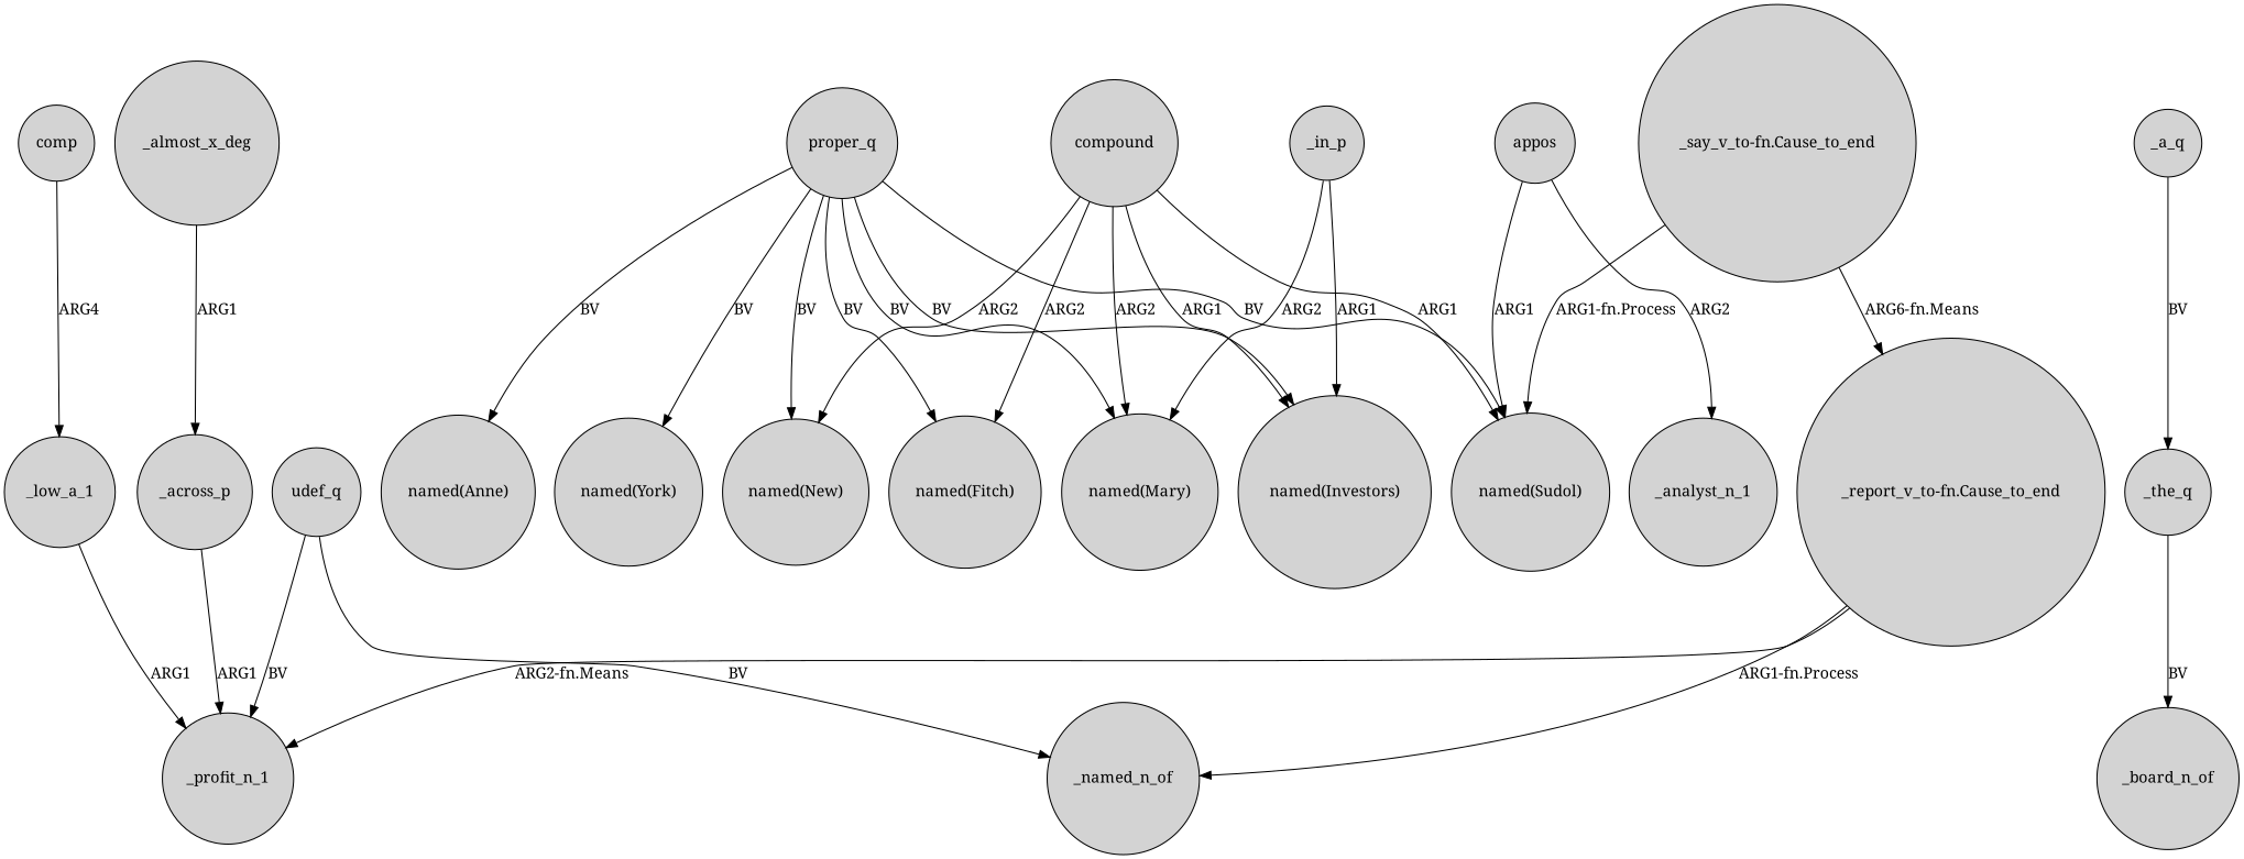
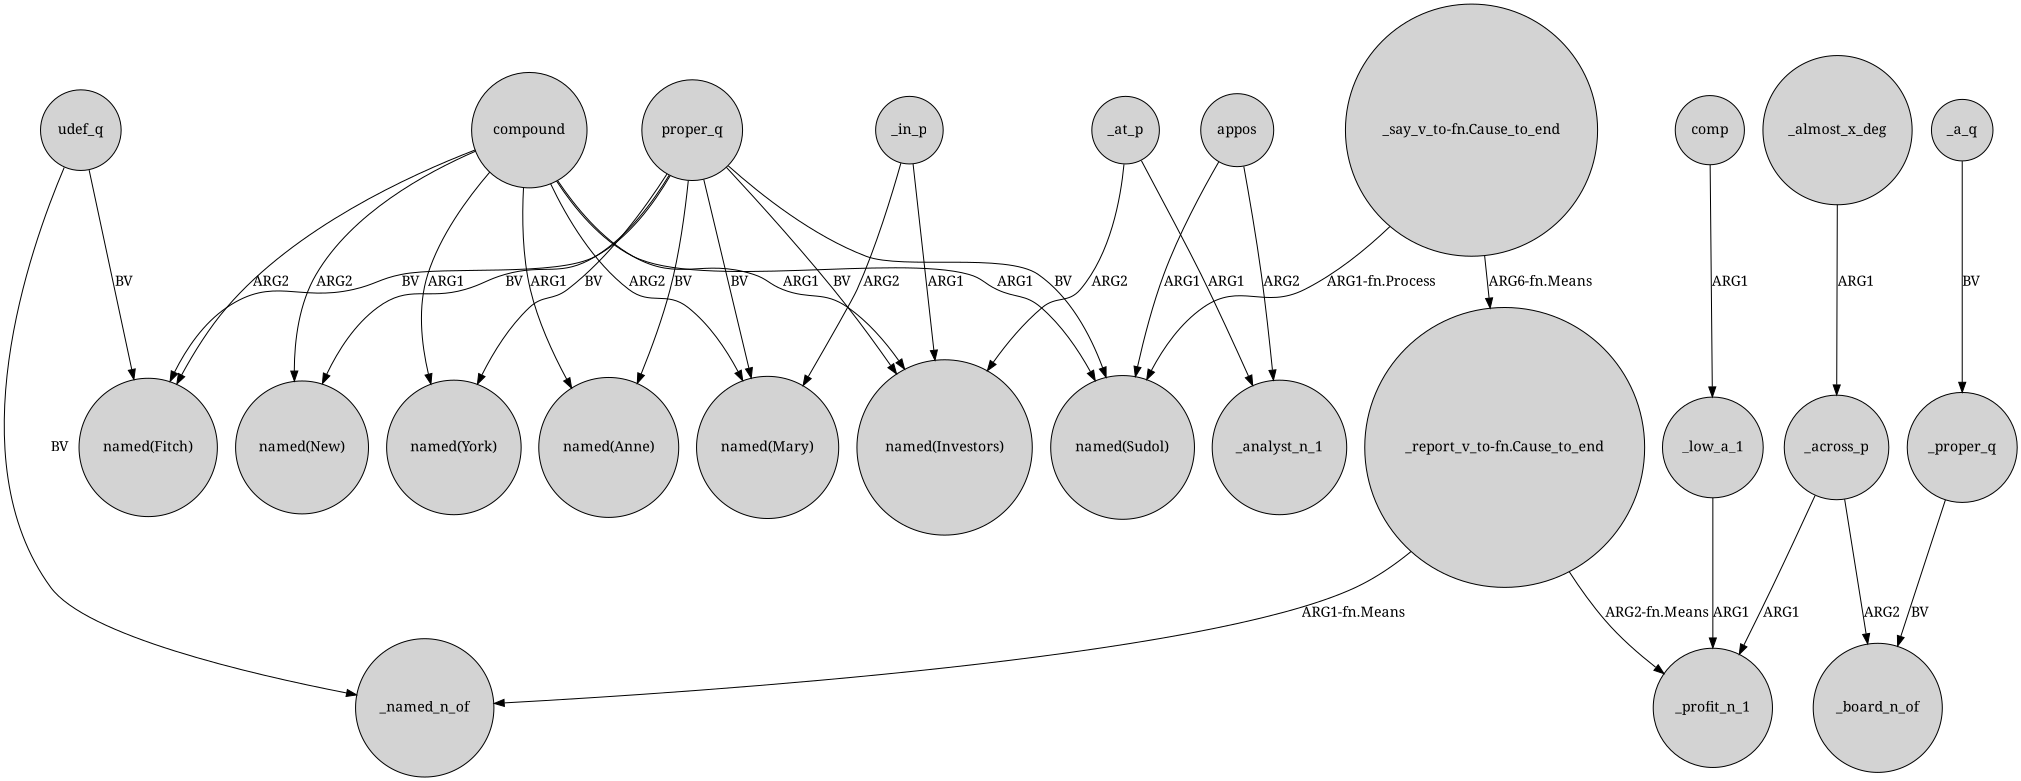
  digraph {
    fontname="Noto Serif"
    node [fontname="Noto Serif" shape=circle style=filled]
    edge [fontname="Noto Serif"]
    _across_p
    _profit_n_1
    _board_n_of
    compound
    "named(Sudol)"
    "named(Anne)"
    "named(New)"
    "named(Mary)"
    "named(Investors)"
    "named(York)"
    "named(Fitch)"
    comp
    _low_a_1
    n14 [label=_named_n_of]
    proper_q
    "_report_v_to-fn.Cause_to_end"
    udef_q
-   _the_q
+   _the_q [label=_proper_q]
    _a_q
+   _at_p
    _analyst_n_1
    appos
    _in_p
    "_say_v_to-fn.Cause_to_end"
    _almost_x_deg
    _across_p -> _profit_n_1 [label=ARG1]
+   _across_p -> _board_n_of [label=ARG2]
    compound -> "named(Sudol)" [label=ARG1]
+   compound -> "named(Anne)" [label=ARG1]
    compound -> "named(New)" [label=ARG2]
    compound -> "named(Mary)" [label=ARG2]
    compound -> "named(Investors)" [label=ARG1]
+   compound -> "named(York)" [label=ARG1]
    compound -> "named(Fitch)" [label=ARG2]
-   comp -> _low_a_1 [label=ARG4]
+   comp -> _low_a_1 [label=ARG1]
    _low_a_1 -> _profit_n_1 [label=ARG1]
    proper_q -> "named(Sudol)" [label=BV]
    proper_q -> "named(Anne)" [label=BV]
    proper_q -> "named(New)" [label=BV]
    proper_q -> "named(Mary)" [label=BV]
    proper_q -> "named(Investors)" [label=BV]
    proper_q -> "named(York)" [label=BV]
    proper_q -> "named(Fitch)" [label=BV]
    "_report_v_to-fn.Cause_to_end" -> _profit_n_1 [label="ARG2-fn.Means"]
-   "_report_v_to-fn.Cause_to_end" -> n14 [label="ARG1-fn.Process"]
-   udef_q -> _profit_n_1 [label=BV]
+   "_report_v_to-fn.Cause_to_end" -> n14 [label="ARG1-fn.Means"]
+   udef_q -> "named(Fitch)" [label=BV]
    udef_q -> n14 [label=BV]
    _the_q -> _board_n_of [label=BV]
    _a_q -> _the_q [label=BV]
+   _at_p -> "named(Investors)" [label=ARG2]
+   _at_p -> _analyst_n_1 [label=ARG1]
    appos -> "named(Sudol)" [label=ARG1]
    appos -> _analyst_n_1 [label=ARG2]
    _in_p -> "named(Mary)" [label=ARG2]
    _in_p -> "named(Investors)" [label=ARG1]
    "_say_v_to-fn.Cause_to_end" -> "named(Sudol)" [label="ARG1-fn.Process"]
    "_say_v_to-fn.Cause_to_end" -> "_report_v_to-fn.Cause_to_end" [label="ARG6-fn.Means"]
    _almost_x_deg -> _across_p [label=ARG1]
  }
